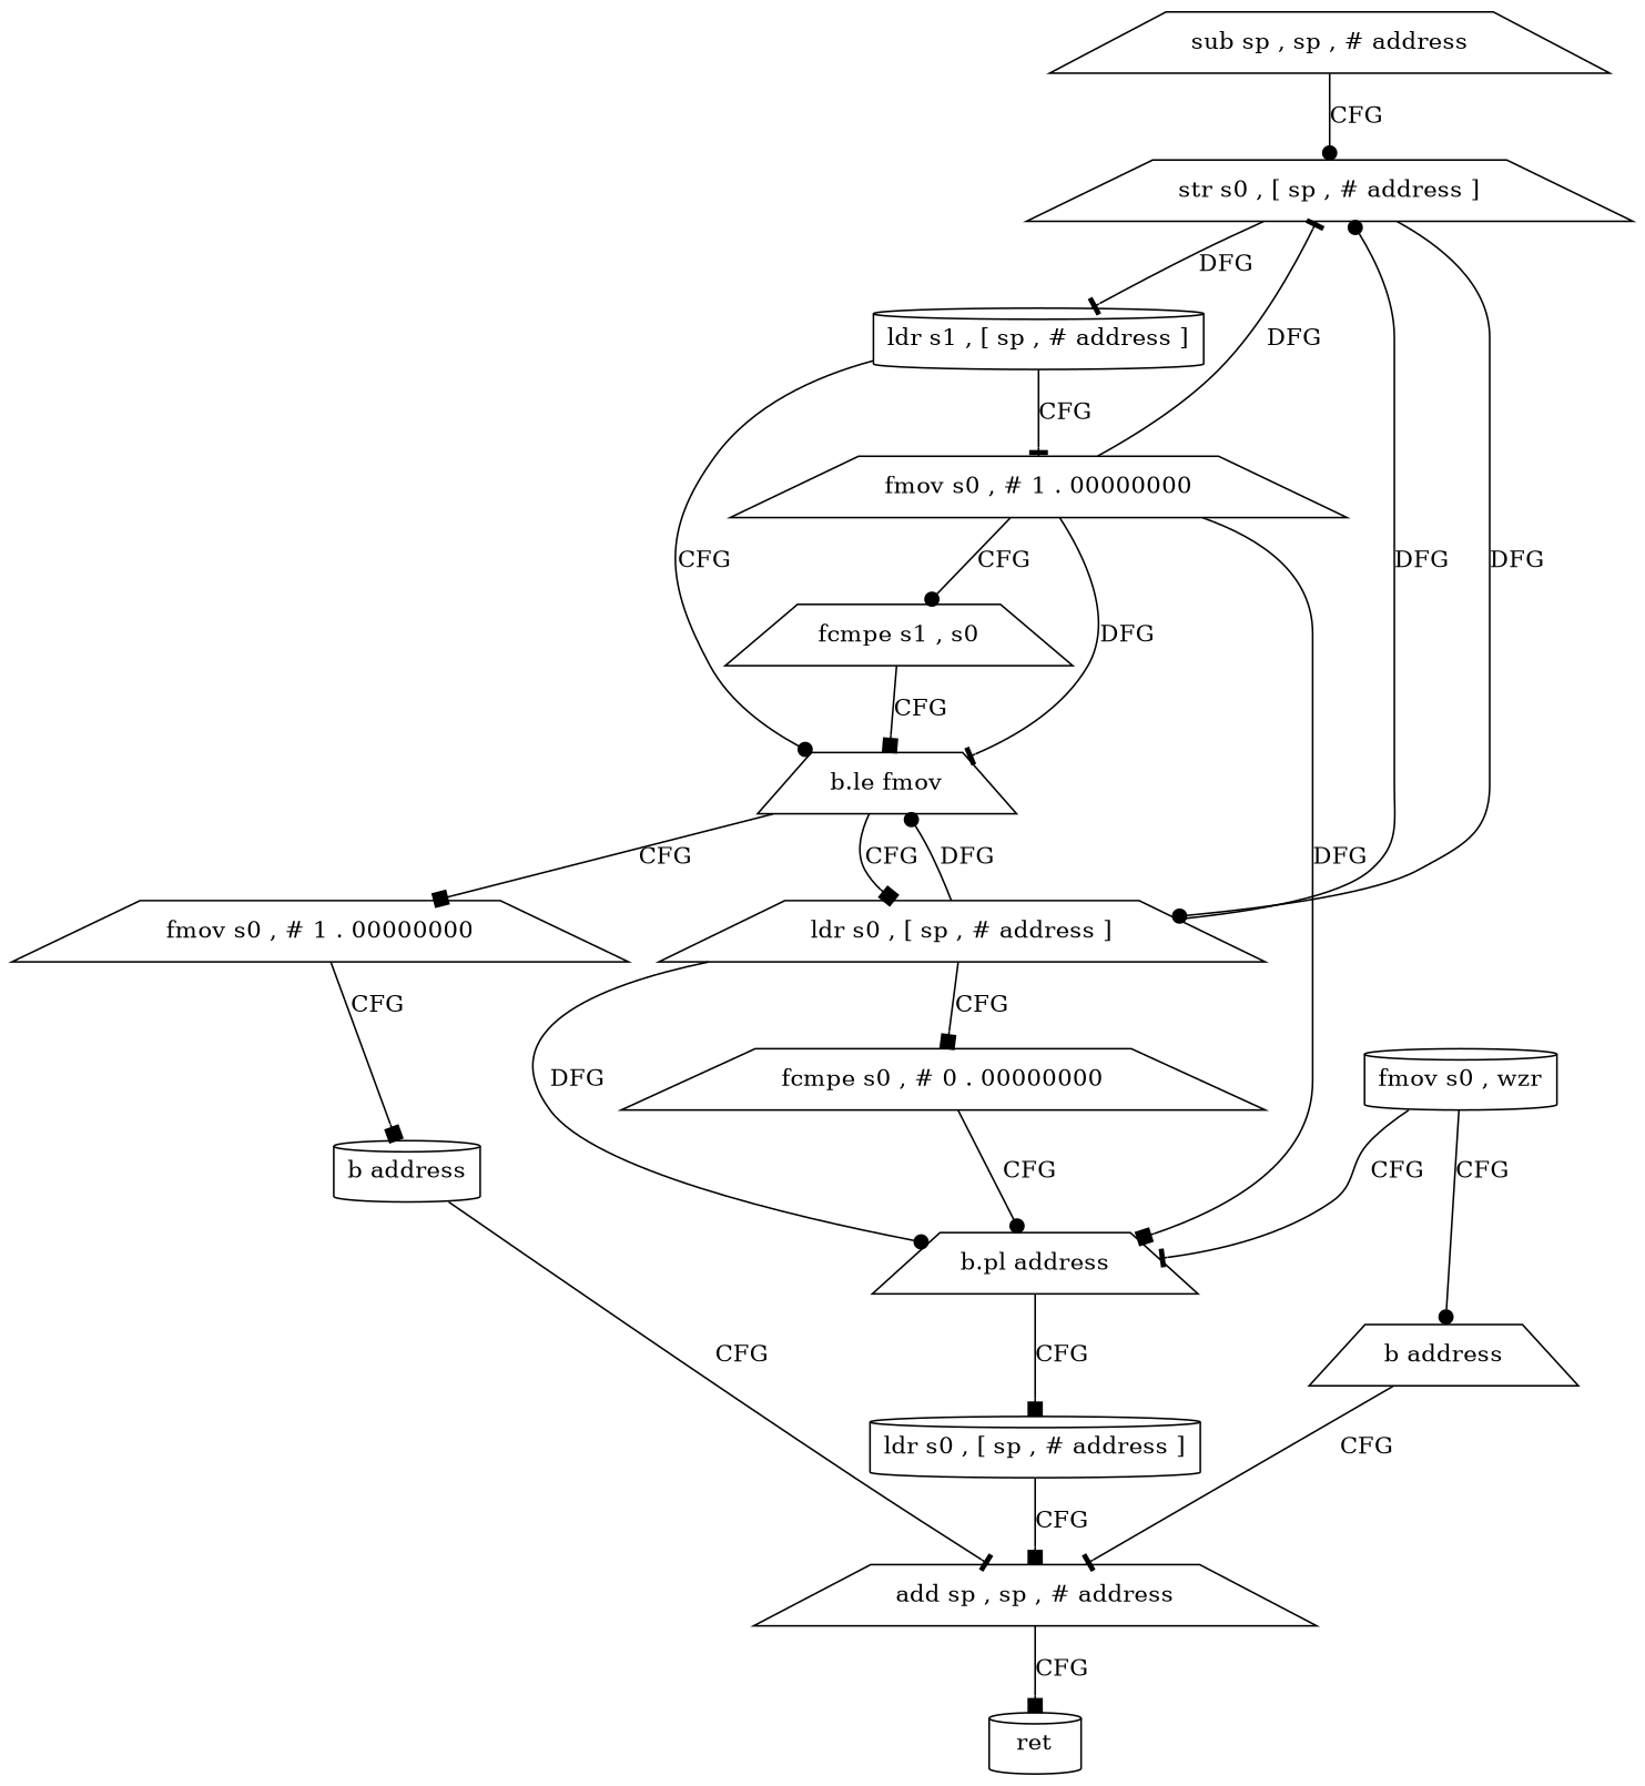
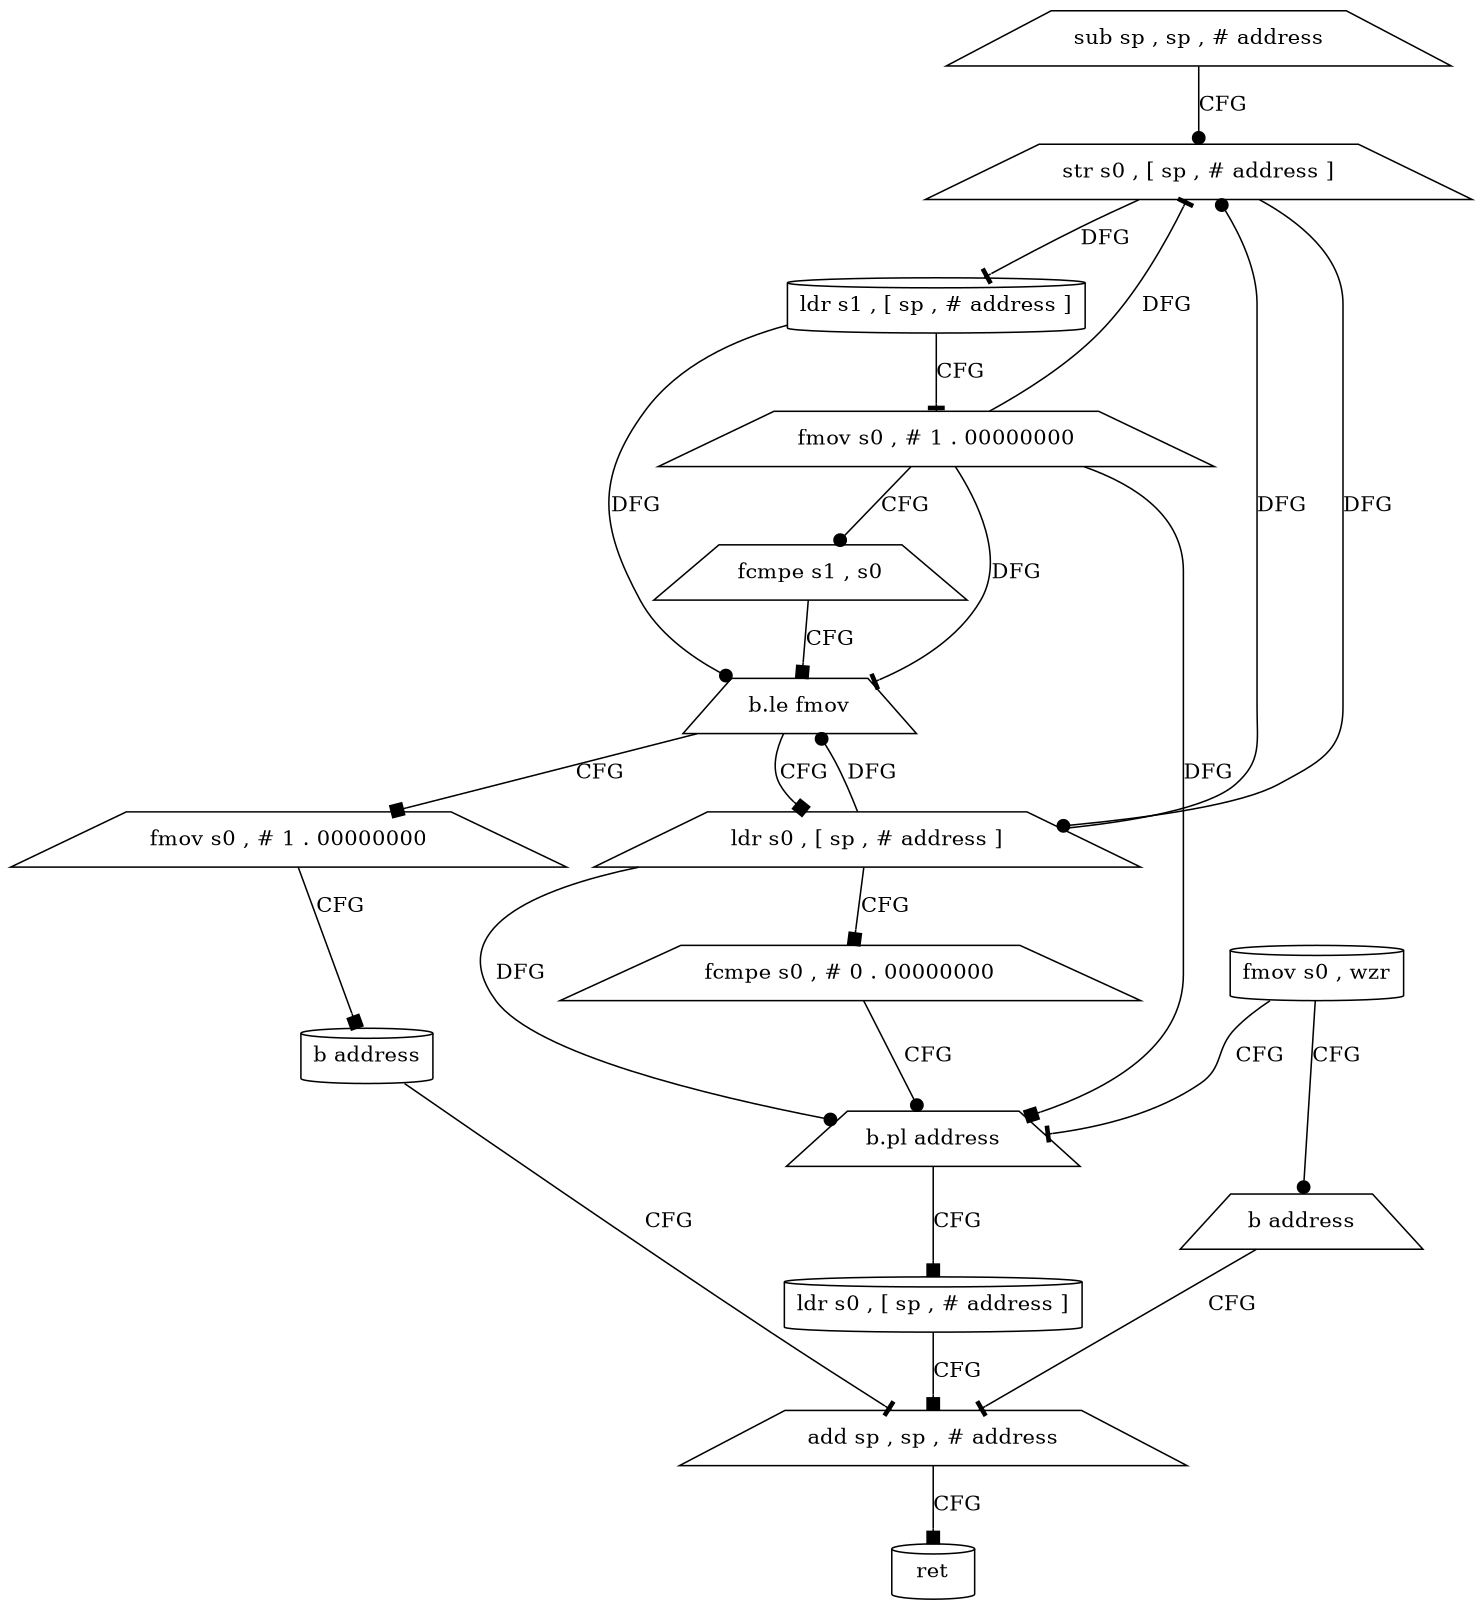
  digraph {
    node [shape=trapezium]
    edge [arrowhead=dot]
    n1 [label="sub sp , sp , # address"]
    n2 [label="str s0 , [ sp , # address ]"]
    n3 [label="ldr s1 , [ sp , # address ]" shape=cylinder]
    n4 [label="ldr s0 , [ sp , # address ]"]
    n5 [label="fmov s0 , # 1 . 00000000"]
    n6 [label="b.le fmov"]
    n7 [label="b.pl address"]
    n8 [label="fcmpe s0 , # 0 . 00000000"]
    n9 [label="fcmpe s1 , s0"]
    n10 [label="fmov s0 , # 1 . 00000000"]
    n11 [label="ldr s0 , [ sp , # address ]" shape=cylinder]
    n12 [label="b address" shape=cylinder]
    n13 [label="add sp , sp , # address"]
    n14 [label="fmov s0 , wzr" shape=cylinder]
    n15 [label="b address"]
    n16 [label=ret shape=cylinder]
    n1 -> n2 [label=CFG]
    n2 -> n3 [arrowhead=tee label=DFG]
    n2 -> n4 [label=DFG]
    n3 -> n5 [arrowhead=tee label=CFG]
-   n3 -> n6 [label=CFG]
+   n3 -> n6 [label=DFG]
    n4 -> n2 [label=DFG]
    n4 -> n6 [label=DFG]
    n4 -> n7 [label=DFG]
    n4 -> n8 [arrowhead=box label=CFG]
    n5 -> n2 [arrowhead=tee label=DFG]
    n5 -> n6 [arrowhead=tee label=DFG]
    n5 -> n7 [arrowhead=box label=DFG]
    n5 -> n9 [label=CFG]
    n6 -> n4 [arrowhead=box label=CFG]
    n6 -> n10 [arrowhead=box label=CFG]
    n7 -> n11 [arrowhead=box label=CFG]
    n8 -> n7 [label=CFG]
    n9 -> n6 [arrowhead=box label=CFG]
    n10 -> n12 [arrowhead=box label=CFG]
    n11 -> n13 [arrowhead=box label=CFG]
    n12 -> n13 [arrowhead=tee label=CFG]
    n13 -> n16 [arrowhead=box label=CFG]
    n14 -> n7 [arrowhead=tee label=CFG]
    n14 -> n15 [label=CFG]
    n15 -> n13 [arrowhead=tee label=CFG]
  }
